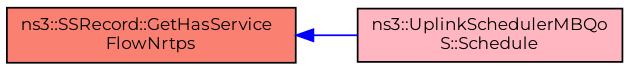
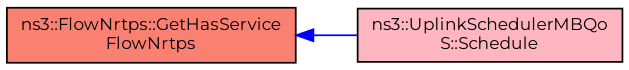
  digraph {
    rankdir=LR
    fontname=Montserrat
    node [color=black fontname=Montserrat fontsize=10 shape=record style=filled]
-   n1 [fillcolor=salmon fontcolor=black height=0.2 label="ns3::SSRecord::GetHasService\lFlowNrtps" width=0.4]
+   n1 [fillcolor=salmon fontcolor=black height=0.2 label="ns3::FlowNrtps::GetHasService\lFlowNrtps" width=0.4]
    n2 [fillcolor=lightpink height=0.2 label="ns3::UplinkSchedulerMBQo\lS::Schedule" width=0.4]
    n1 -> n2 [color=blue dir=back fontname=Montserrat fontsize=10 labelfontname=Helvetica labelfontsize=10 style=solid]
  }
